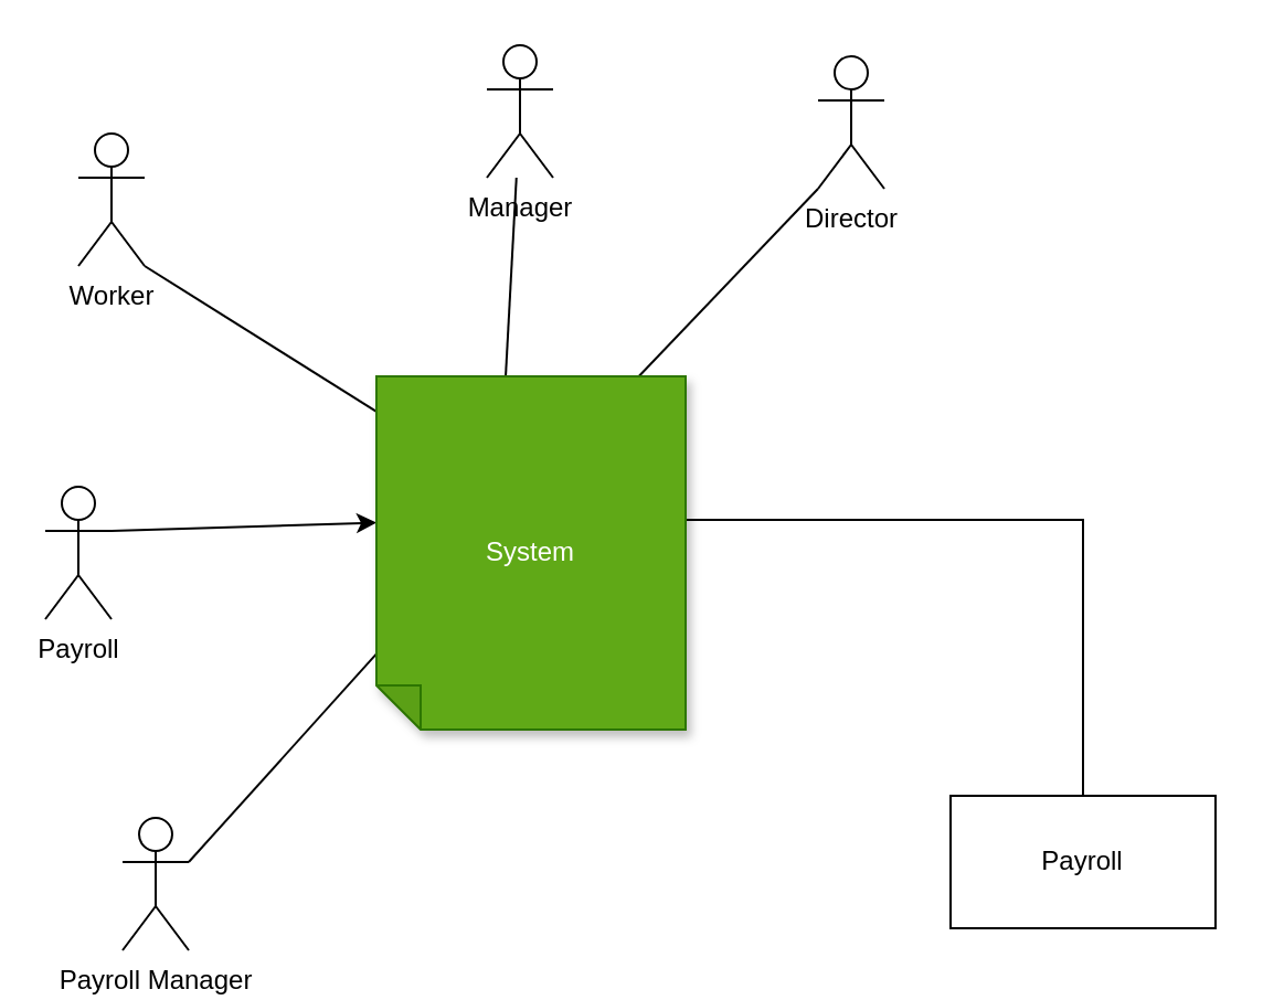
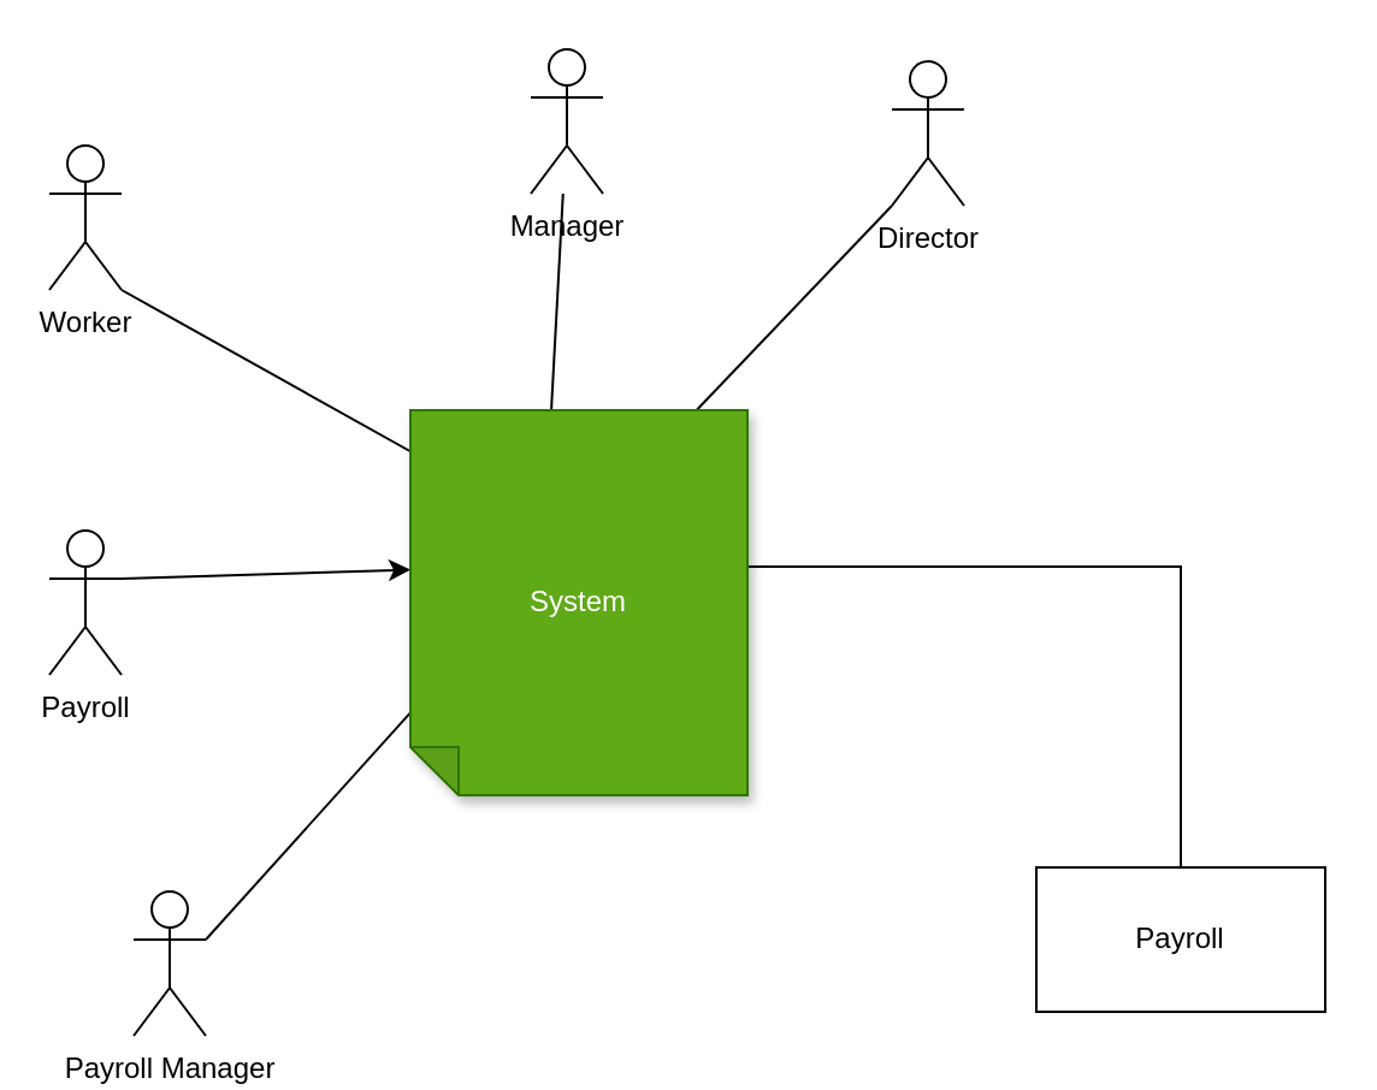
  <mxCell id="0" />
  <mxCell id="1" parent="0" />
  <mxCell id="2" value="System" style="ellipse;whiteSpace=wrap;html=1;aspect=fixed;" parent="1" vertex="1"><mxGeometry x="170" y="180" width="110" height="110" as="geometry" /></mxCell>
  <mxCell id="3" style="rounded=0;orthogonalLoop=1;jettySize=auto;html=1;exitX=1;exitY=1;exitDx=0;exitDy=0;exitPerimeter=0;entryX=0;entryY=0;entryDx=0;entryDy=0;" parent="1" source="4" target="2" edge="1"><mxGeometry relative="1" as="geometry" /></mxCell>
- <mxCell id="4" value="Worker" style="shape=umlActor;verticalLabelPosition=bottom;verticalAlign=top;html=1;outlineConnect=0;" parent="1" vertex="1"><mxGeometry x="35" y="60" width="30" height="60" as="geometry" /></mxCell>
+ <mxCell id="4" value="Worker" style="shape=umlActor;verticalLabelPosition=bottom;verticalAlign=top;html=1;outlineConnect=0;" parent="1" vertex="1"><mxGeometry x="20" y="60" width="30" height="60" as="geometry" /></mxCell>
  <mxCell id="5" style="rounded=0;orthogonalLoop=1;jettySize=auto;html=1;exitX=1;exitY=0.333;exitDx=0;exitDy=0;exitPerimeter=0;" parent="1" source="6" target="2" edge="1"><mxGeometry relative="1" as="geometry" /></mxCell>
  <mxCell id="6" value="Payroll" style="shape=umlActor;verticalLabelPosition=bottom;verticalAlign=top;html=1;outlineConnect=0;" parent="1" vertex="1"><mxGeometry x="20" y="220" width="30" height="60" as="geometry" /></mxCell>
  <mxCell id="7" style="rounded=0;orthogonalLoop=1;jettySize=auto;html=1;" parent="1" source="8" target="2" edge="1"><mxGeometry relative="1" as="geometry" /></mxCell>
  <mxCell id="8" value="Manager" style="shape=umlActor;verticalLabelPosition=bottom;verticalAlign=top;html=1;outlineConnect=0;" parent="1" vertex="1"><mxGeometry x="220" y="20" width="30" height="60" as="geometry" /></mxCell>
  <mxCell id="9" style="rounded=0;orthogonalLoop=1;jettySize=auto;html=1;exitX=0;exitY=1;exitDx=0;exitDy=0;exitPerimeter=0;entryX=1;entryY=0;entryDx=0;entryDy=0;" parent="1" source="10" target="2" edge="1"><mxGeometry relative="1" as="geometry" /></mxCell>
  <mxCell id="10" value="Director" style="shape=umlActor;verticalLabelPosition=bottom;verticalAlign=top;html=1;outlineConnect=0;" parent="1" vertex="1"><mxGeometry x="370" y="25" width="30" height="60" as="geometry" /></mxCell>
  <mxCell id="11" style="rounded=0;orthogonalLoop=1;jettySize=auto;html=1;exitX=1;exitY=0.333;exitDx=0;exitDy=0;exitPerimeter=0;" parent="1" source="12" target="2" edge="1"><mxGeometry relative="1" as="geometry" /></mxCell>
  <mxCell id="12" value="Payroll Manager" style="shape=umlActor;verticalLabelPosition=bottom;verticalAlign=top;html=1;outlineConnect=0;" parent="1" vertex="1"><mxGeometry x="55" y="370" width="30" height="60" as="geometry" /></mxCell>
  <mxCell id="13" style="edgeStyle=orthogonalEdgeStyle;rounded=0;orthogonalLoop=1;jettySize=auto;html=1;exitX=0.5;exitY=0;exitDx=0;exitDy=0;entryX=1;entryY=0.5;entryDx=0;entryDy=0;" parent="1" source="14" target="2" edge="1"><mxGeometry relative="1" as="geometry" /></mxCell>
  <mxCell id="14" value="Payroll" style="rounded=0;whiteSpace=wrap;html=1;" parent="1" vertex="1"><mxGeometry x="430" y="360" width="120" height="60" as="geometry" /></mxCell>
  <mxCell id="15" value="System" style="shape=note;whiteSpace=wrap;html=1;backgroundOutline=1;fontColor=#ffffff;darkOpacity=0.05;fillColor=#60a917;strokeColor=#2D7600;fillStyle=solid;direction=west;gradientDirection=north;shadow=1;size=20;pointerEvents=1;" parent="1" vertex="1"><mxGeometry x="170" y="170" width="140" height="160" as="geometry" /></mxCell>
